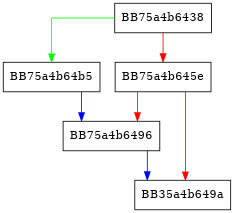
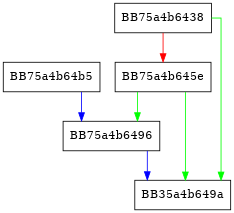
  digraph {
    splines=ortho
    node [shape=box]
    edge [color=green]
    BB75a4b6438
    BB75a4b64b5
    BB75a4b645e
    BB75a4b6496
    n5 [label=BB35a4b649a]
-   BB75a4b6438 -> BB75a4b64b5
+   BB75a4b6438 -> n5
    BB75a4b6438 -> BB75a4b645e [color=red]
    BB75a4b64b5 -> BB75a4b6496 [color=blue]
-   BB75a4b645e -> BB75a4b6496 [color=red]
-   BB75a4b645e -> n5 [color=red]
+   BB75a4b645e -> BB75a4b6496
+   BB75a4b645e -> n5
    BB75a4b6496 -> n5 [color=blue]
  }
